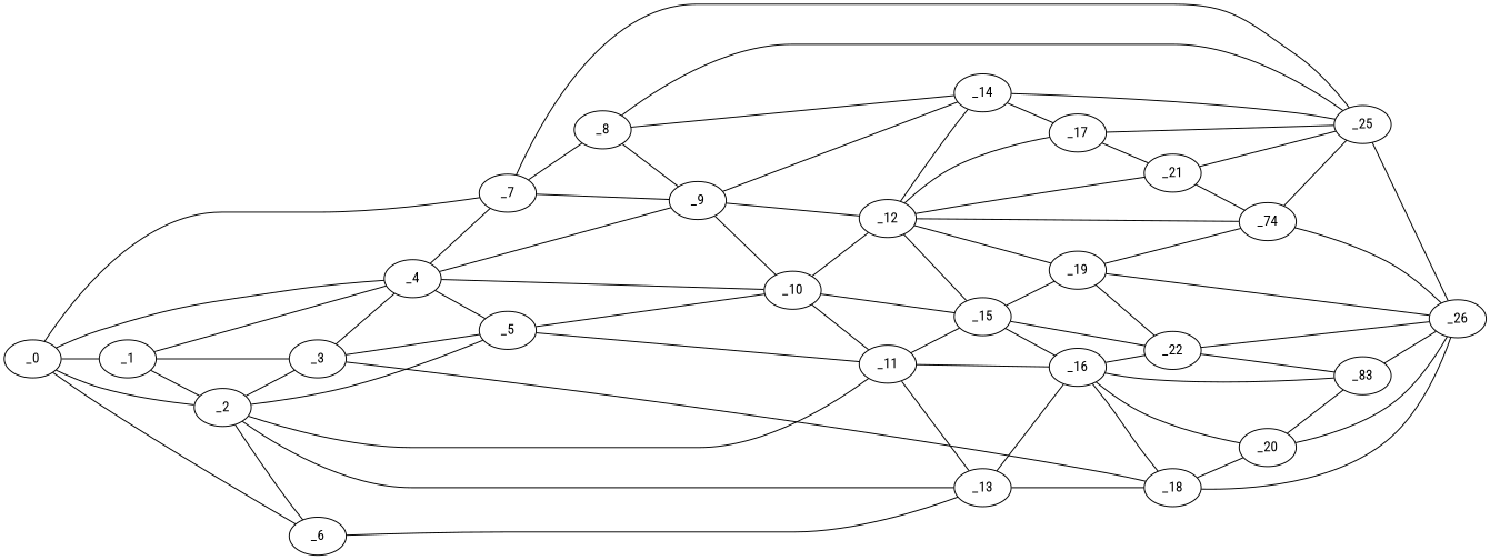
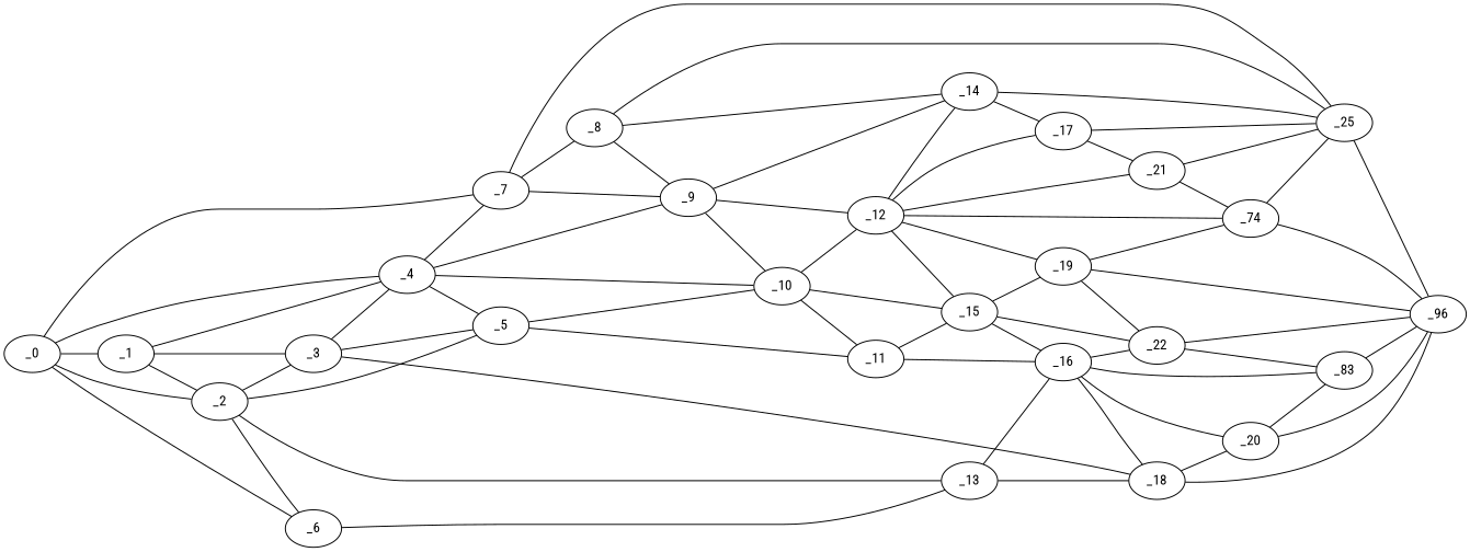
  graph {
    fontname="Roboto Condensed"
    rankdir=LR
    node [fontname="Roboto Condensed" x=110 y=49]
    edge [fontname="Roboto Condensed" valence=2]
    _0 [x=25]
    _1 [x=44 y=54]
    _2 [x=54 y=65]
    _4 [x=60 y=42]
    _6 [x=64 y=117]
    _7 [x=65 y=12]
    _3 [x=55]
    _5 [x=63 y=57]
    _11 [x=83 y=67]
    _13 [x=87 y=105]
    _9 [x=78 y=15]
    _10 [x=82 y=43]
    _8 [x=73 y=11]
    _25 [x=126 y=2]
    _18 [x=102 y=114]
    _15 [x=95 y=67]
    _16 [x=95 y=97]
    _14 [x=89 y=17]
    _12 [x=87 y=41]
    _20 [x=107 y=108]
-   _26 [x=126 y=96]
+   _26 [x=126 y=96 label=_96]
    _19 [x=104 y=66]
    _22 [y=86]
    n24 [label=_83 y=104]
    _17 [x=97 y=19]
    _21 [y=35]
    n27 [label=_74 x=112 y=41]
    _0 -- _1
    _0 -- _2
    _0 -- _4
    _0 -- _6 [valence=1]
    _0 -- _7 [valence=1]
    _1 -- _2 [valence=1]
    _1 -- _4
    _1 -- _3 [valence=1]
    _2 -- _6 [valence=1]
    _2 -- _3
    _2 -- _5
-   _2 -- _11 [valence=1]
    _2 -- _13
    _4 -- _7
    _4 -- _5 [valence=1]
    _4 -- _9
    _4 -- _10
    _6 -- _13 [valence=1]
    _7 -- _9 [valence=1]
    _7 -- _8 [valence=1]
    _7 -- _25 [valence=1]
    _3 -- _4
    _3 -- _5 [valence=1]
    _3 -- _18 [valence=1]
    _5 -- _11 [valence=1]
    _5 -- _10
-   _11 -- _13
    _11 -- _15
    _11 -- _16
    _13 -- _18
    _13 -- _16
    _9 -- _10 [valence=1]
    _9 -- _14
    _9 -- _12
    _10 -- _11
    _10 -- _15 [valence=1]
    _10 -- _12
    _8 -- _9
    _8 -- _25
    _8 -- _14 [valence=1]
    _25 -- _26 [valence=1]
    _18 -- _20
    _18 -- _26 [valence=1]
    _15 -- _16
    _15 -- _19 [valence=1]
    _15 -- _22
    _16 -- _18
    _16 -- _20
    _16 -- _22 [valence=1]
    _16 -- n24
    _14 -- _25
    _14 -- _17
    _12 -- _15
    _12 -- _14
    _12 -- _19
    _12 -- _17
    _12 -- _21 [valence=1]
    _12 -- n27 [valence=1]
    _20 -- _26
    _20 -- n24
    _19 -- _26
    _19 -- _22 [valence=1]
    _19 -- n27 [valence=1]
    _22 -- _26 [valence=1]
    _22 -- n24
    n24 -- _26
    _17 -- _25
    _17 -- _21
    _21 -- _25 [valence=1]
    _21 -- n27
    n27 -- _25 [valence=1]
    n27 -- _26
  }
